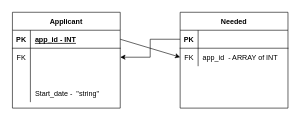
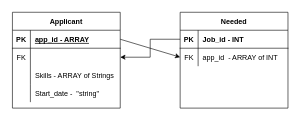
  <mxCell id="0" />
  <mxCell id="1" parent="0" />
  <mxCell id="2" value="Needed" style="shape=table;startSize=30;container=1;collapsible=1;childLayout=tableLayout;fixedRows=1;rowLines=0;fontStyle=1;align=center;resizeLast=1;" vertex="1" parent="1"><mxGeometry x="300" y="20" width="180" height="160" as="geometry" /></mxCell>
  <mxCell id="3" value="" style="shape=partialRectangle;collapsible=0;dropTarget=0;pointerEvents=0;fillColor=none;top=0;left=0;bottom=1;right=0;points=[[0,0.5],[1,0.5]];portConstraint=eastwest;" vertex="1" parent="2"><mxGeometry y="30" width="180" height="30" as="geometry" /></mxCell>
  <mxCell id="4" value="PK" style="shape=partialRectangle;connectable=0;fillColor=none;top=0;left=0;bottom=0;right=0;fontStyle=1;overflow=hidden;" vertex="1" parent="3"><mxGeometry width="30" height="30" as="geometry"><mxRectangle width="30" height="30" as="alternateBounds" /></mxGeometry></mxCell>
+ <mxCell id="5" value="Job_id - INT" style="shape=partialRectangle;connectable=0;fillColor=none;top=0;left=0;bottom=0;right=0;align=left;spacingLeft=6;fontStyle=1;overflow=hidden;" vertex="1" parent="3"><mxGeometry x="30" width="150" height="30" as="geometry"><mxRectangle width="150" height="30" as="alternateBounds" /></mxGeometry></mxCell>
  <mxCell id="6" value="" style="shape=partialRectangle;collapsible=0;dropTarget=0;pointerEvents=0;fillColor=none;top=0;left=0;bottom=0;right=0;points=[[0,0.5],[1,0.5]];portConstraint=eastwest;" vertex="1" parent="2"><mxGeometry y="60" width="180" height="30" as="geometry" /></mxCell>
  <mxCell id="7" value="FK" style="shape=partialRectangle;connectable=0;fillColor=none;top=0;left=0;bottom=0;right=0;editable=1;overflow=hidden;" vertex="1" parent="6"><mxGeometry width="30" height="30" as="geometry"><mxRectangle width="30" height="30" as="alternateBounds" /></mxGeometry></mxCell>
  <mxCell id="8" value="app_id  - ARRAY of INT" style="shape=partialRectangle;connectable=0;fillColor=none;top=0;left=0;bottom=0;right=0;align=left;spacingLeft=6;overflow=hidden;" vertex="1" parent="6"><mxGeometry x="30" width="150" height="30" as="geometry"><mxRectangle width="150" height="30" as="alternateBounds" /></mxGeometry></mxCell>
  <mxCell id="9" value="" style="shape=partialRectangle;collapsible=0;dropTarget=0;pointerEvents=0;fillColor=none;top=0;left=0;bottom=0;right=0;points=[[0,0.5],[1,0.5]];portConstraint=eastwest;" vertex="1" parent="2"><mxGeometry y="90" width="180" height="30" as="geometry" /></mxCell>
  <mxCell id="10" value="" style="shape=partialRectangle;connectable=0;fillColor=none;top=0;left=0;bottom=0;right=0;editable=1;overflow=hidden;" vertex="1" parent="9"><mxGeometry width="30" height="30" as="geometry"><mxRectangle width="30" height="30" as="alternateBounds" /></mxGeometry></mxCell>
  <mxCell id="11" value="" style="shape=partialRectangle;collapsible=0;dropTarget=0;pointerEvents=0;fillColor=none;top=0;left=0;bottom=0;right=0;points=[[0,0.5],[1,0.5]];portConstraint=eastwest;" vertex="1" parent="2"><mxGeometry y="120" width="180" height="30" as="geometry" /></mxCell>
  <mxCell id="12" value="" style="shape=partialRectangle;connectable=0;fillColor=none;top=0;left=0;bottom=0;right=0;editable=1;overflow=hidden;" vertex="1" parent="11"><mxGeometry width="30" height="30" as="geometry"><mxRectangle width="30" height="30" as="alternateBounds" /></mxGeometry></mxCell>
  <mxCell id="13" value="" style="endArrow=classic;html=1;rounded=0;exitX=1;exitY=0.5;exitDx=0;exitDy=0;entryX=0;entryY=0.5;entryDx=0;entryDy=0;" edge="1" parent="1" source="15" target="6"><mxGeometry width="50" height="50" relative="1" as="geometry"><mxPoint x="220" y="65" as="sourcePoint" /><mxPoint x="280" y="60" as="targetPoint" /></mxGeometry></mxCell>
  <mxCell id="14" value="Applicant" style="shape=table;startSize=30;container=1;collapsible=1;childLayout=tableLayout;fixedRows=1;rowLines=0;fontStyle=1;align=center;resizeLast=1;" vertex="1" parent="1"><mxGeometry x="20" y="20" width="180" height="160" as="geometry" /></mxCell>
  <mxCell id="15" value="" style="shape=partialRectangle;collapsible=0;dropTarget=0;pointerEvents=0;fillColor=none;top=0;left=0;bottom=1;right=0;points=[[0,0.5],[1,0.5]];portConstraint=eastwest;" vertex="1" parent="14"><mxGeometry y="30" width="180" height="30" as="geometry" /></mxCell>
  <mxCell id="16" value="PK" style="shape=partialRectangle;connectable=0;fillColor=none;top=0;left=0;bottom=0;right=0;fontStyle=1;overflow=hidden;" vertex="1" parent="15"><mxGeometry width="30" height="30" as="geometry"><mxRectangle width="30" height="30" as="alternateBounds" /></mxGeometry></mxCell>
- <mxCell id="17" value="app_id - INT" style="shape=partialRectangle;connectable=0;fillColor=none;top=0;left=0;bottom=0;right=0;align=left;spacingLeft=6;fontStyle=5;overflow=hidden;" vertex="1" parent="15"><mxGeometry x="30" width="150" height="30" as="geometry"><mxRectangle width="150" height="30" as="alternateBounds" /></mxGeometry></mxCell>
+ <mxCell id="17" value="app_id - ARRAY" style="shape=partialRectangle;connectable=0;fillColor=none;top=0;left=0;bottom=0;right=0;align=left;spacingLeft=6;fontStyle=5;overflow=hidden;" vertex="1" parent="15"><mxGeometry x="30" width="150" height="30" as="geometry"><mxRectangle width="150" height="30" as="alternateBounds" /></mxGeometry></mxCell>
  <mxCell id="18" value="" style="shape=partialRectangle;collapsible=0;dropTarget=0;pointerEvents=0;fillColor=none;top=0;left=0;bottom=0;right=0;points=[[0,0.5],[1,0.5]];portConstraint=eastwest;" vertex="1" parent="14"><mxGeometry y="60" width="180" height="30" as="geometry" /></mxCell>
  <mxCell id="19" value="FK" style="shape=partialRectangle;connectable=0;fillColor=none;top=0;left=0;bottom=0;right=0;editable=1;overflow=hidden;" vertex="1" parent="18"><mxGeometry width="30" height="30" as="geometry"><mxRectangle width="30" height="30" as="alternateBounds" /></mxGeometry></mxCell>
  <mxCell id="20" value="" style="shape=partialRectangle;collapsible=0;dropTarget=0;pointerEvents=0;fillColor=none;top=0;left=0;bottom=0;right=0;points=[[0,0.5],[1,0.5]];portConstraint=eastwest;" vertex="1" parent="14"><mxGeometry y="90" width="180" height="30" as="geometry" /></mxCell>
  <mxCell id="21" value="" style="shape=partialRectangle;connectable=0;fillColor=none;top=0;left=0;bottom=0;right=0;editable=1;overflow=hidden;" vertex="1" parent="20"><mxGeometry width="30" height="30" as="geometry"><mxRectangle width="30" height="30" as="alternateBounds" /></mxGeometry></mxCell>
+ <mxCell id="22" value="Skills - ARRAY of Strings" style="shape=partialRectangle;connectable=0;fillColor=none;top=0;left=0;bottom=0;right=0;align=left;spacingLeft=6;overflow=hidden;" vertex="1" parent="20"><mxGeometry x="30" width="150" height="30" as="geometry"><mxRectangle width="150" height="30" as="alternateBounds" /></mxGeometry></mxCell>
  <mxCell id="23" value="" style="shape=partialRectangle;collapsible=0;dropTarget=0;pointerEvents=0;fillColor=none;top=0;left=0;bottom=0;right=0;points=[[0,0.5],[1,0.5]];portConstraint=eastwest;" vertex="1" parent="14"><mxGeometry y="120" width="180" height="30" as="geometry" /></mxCell>
  <mxCell id="24" value="" style="shape=partialRectangle;connectable=0;fillColor=none;top=0;left=0;bottom=0;right=0;editable=1;overflow=hidden;" vertex="1" parent="23"><mxGeometry width="30" height="30" as="geometry"><mxRectangle width="30" height="30" as="alternateBounds" /></mxGeometry></mxCell>
  <mxCell id="25" value="Start_date -  &quot;string&quot;" style="shape=partialRectangle;connectable=0;fillColor=none;top=0;left=0;bottom=0;right=0;align=left;spacingLeft=6;overflow=hidden;" vertex="1" parent="23"><mxGeometry x="30" width="150" height="30" as="geometry"><mxRectangle width="150" height="30" as="alternateBounds" /></mxGeometry></mxCell>
  <mxCell id="26" style="edgeStyle=orthogonalEdgeStyle;rounded=0;orthogonalLoop=1;jettySize=auto;html=1;" edge="1" parent="1" source="3" target="18"><mxGeometry relative="1" as="geometry" /></mxCell>
